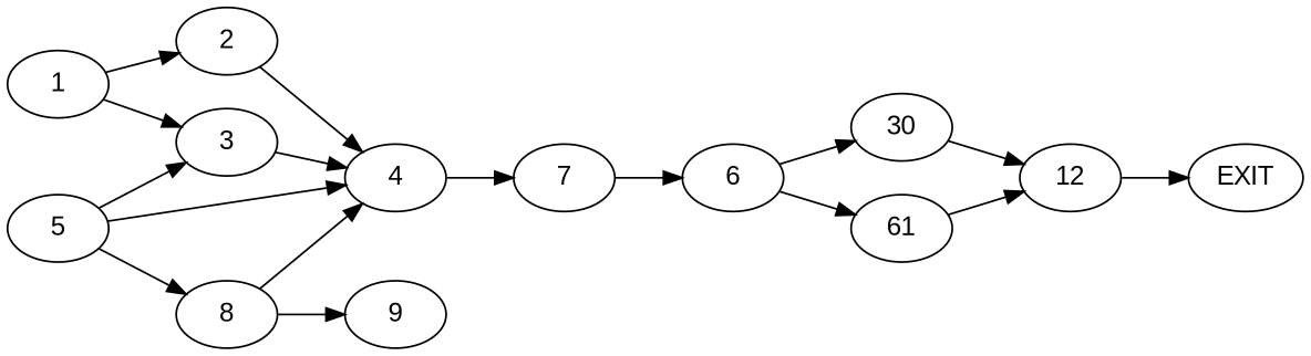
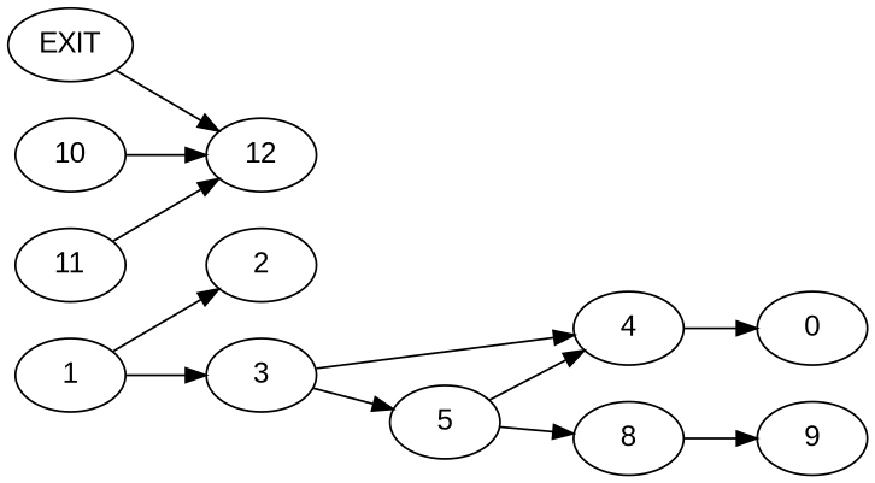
  digraph {
    fontname="Liberation Sans"
    rankdir=LR
    node [fontname="Liberation Sans"]
    edge [fontname="Liberation Sans"]
    1
    2
    3
    n4 [label=EXIT]
    4
    5
-   7
+   7 [label=0]
    8
-   6
-   10 [label=30]
-   11 [label=61]
+   10
+   11
    9
    12
    1 -> 2
    1 -> 3
-   2 -> 4
    3 -> 4
-   5 -> 3
+   3 -> 5
    4 -> 7
    5 -> 4
    5 -> 8
-   7 -> 6
-   8 -> 4
    8 -> 9
-   6 -> 10
-   6 -> 11
    10 -> 12
    11 -> 12
-   12 -> n4
+   n4 -> 12
  }
